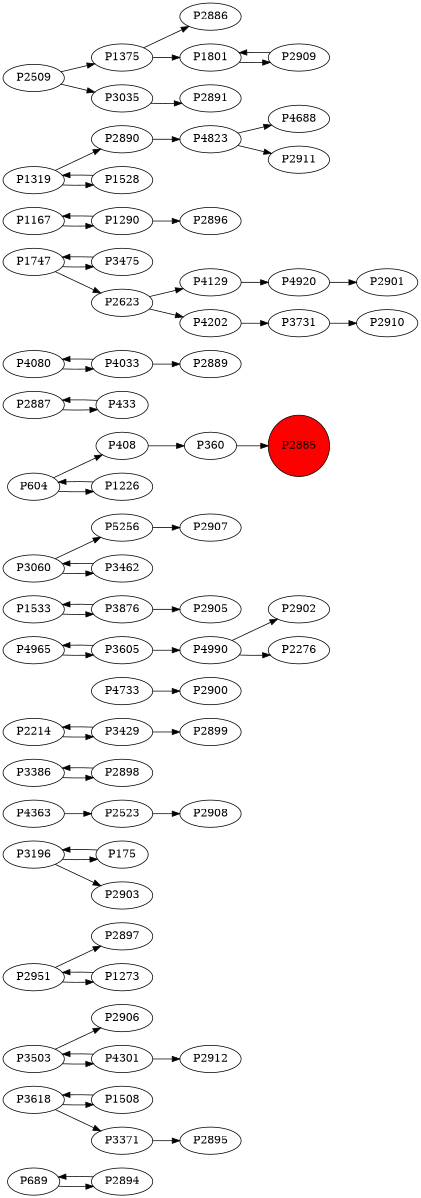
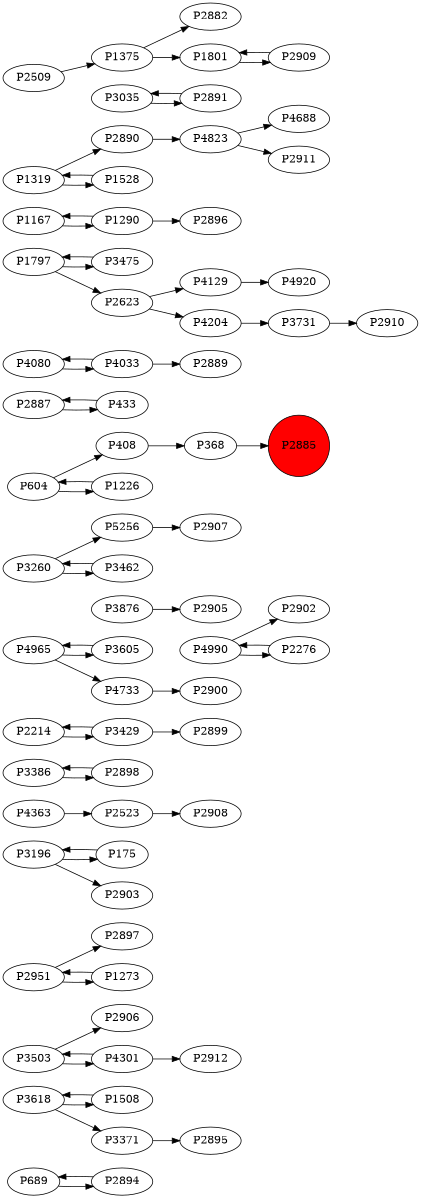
  digraph {
    fontname="DejaVu Serif"
    rankdir=LR
    node [fontname="DejaVu Serif"]
    edge [fontname="DejaVu Serif"]
    P689
    P2894
    P3618
    P1508
    P3371
    P2895
    P3503
    P2906
    P4301
    P2912
    P2951
    P2897
    P1273
    P3196
    P175
    P2903
    P4363
    P2523
    P2908
    P3386
    P2898
    P2214
    P3429
    P2899
    P4965
    P3605
    P4733
    P2900
-   P1533
    P3876
    P2905
    P4990
    P2902
    P2276
-   P3260 [label=P3060]
+   P3260
    P5256
    P3462
    P2907
    P408
-   P368 [label=P360]
+   P368
    P2885 [fillcolor=red shape=circle style=filled]
    P2887
    P433
    P4080
    P4033
    P2889
    P4920
-   P2901
    P604
    P1226
    P1167
    P1290
    P2896
    P1319
    P2890
    P1528
    P4823
    P4688
    P2911
    n60 [label=P3731]
    P2910
    P3475
-   P1797 [label=P1747]
+   P1797
    P2623
    P4129
-   P4204 [label=P4202]
+   P4204
    P2509
    P1375
-   P2886
+   P2886 [label=P2882]
    P1801
    P2891
    P3035
    P2909
    P689 -> P2894
    P2894 -> P689
    P3618 -> P1508
    P3618 -> P3371
    P1508 -> P3618
    P3371 -> P2895
    P3503 -> P2906
    P3503 -> P4301
    P4301 -> P3503
    P4301 -> P2912
    P2951 -> P2897
    P2951 -> P1273
    P1273 -> P2951
    P3196 -> P175
    P3196 -> P2903
    P175 -> P3196
    P4363 -> P2523
    P2523 -> P2908
    P3386 -> P2898
    P2898 -> P3386
    P2214 -> P3429
    P3429 -> P2214
    P3429 -> P2899
    P4965 -> P3605
+   P4965 -> P4733
    P3605 -> P4965
    P4733 -> P2900
-   P1533 -> P3876
-   P3876 -> P1533
    P3876 -> P2905
    P4990 -> P2902
    P4990 -> P2276
-   P3605 -> P4990
+   P2276 -> P4990
    P3260 -> P5256
    P3260 -> P3462
    P5256 -> P2907
    P3462 -> P3260
    P408 -> P368
    P368 -> P2885
    P2887 -> P433
    P433 -> P2887
    P4080 -> P4033
    P4033 -> P4080
    P4033 -> P2889
-   P4920 -> P2901
    P604 -> P408
    P604 -> P1226
    P1226 -> P604
    P1167 -> P1290
    P1290 -> P1167
    P1290 -> P2896
    P1319 -> P2890
    P1319 -> P1528
    P2890 -> P4823
    P1528 -> P1319
    P4823 -> P4688
    P4823 -> P2911
    n60 -> P2910
    P3475 -> P1797
    P1797 -> P3475
    P1797 -> P2623
    P2623 -> P4129
    P2623 -> P4204
    P4129 -> P4920
    P4204 -> n60
    P2509 -> P1375
    P1375 -> P2886
    P1375 -> P1801
    P1801 -> P2909
-   P2509 -> P3035
+   P2891 -> P3035
    P3035 -> P2891
    P2909 -> P1801
  }
